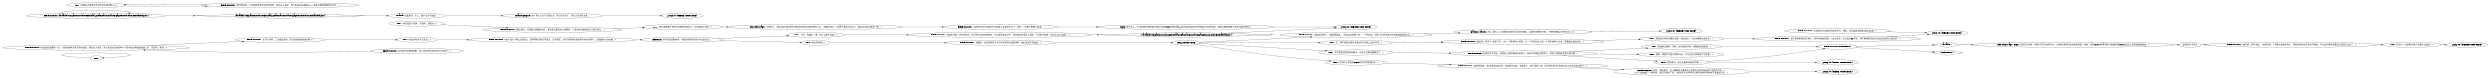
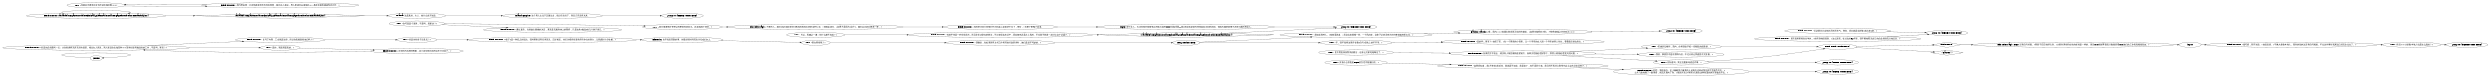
  digraph {
    rankdir=LR
-   n1 [label=HUB]
-   n2 [label="如果后方不安全"]
+   n1 [label=START]
+   n2 [label=input]
    n3 [label="René Arnoux: “很可惜，我不知道。”他耸耸肩。“不像大多数本地人，我对协助执法没有任何顾虑，不过这件事对我来说已经完全过去了。”"]
    n4 [label="You: “而且……大多数本地人也是这么想的？”"]
    n5 [label="Kim Kitsuragi: “不像男人，她们还必须处理你们俩现在表现出来的这种心态。”他皱起眉头。“如果不是因为*这个*，她们会比我们更胜一筹。”"]
    n6 [label="René Arnoux: “现在把注意力转移到不同话题上是最好不过了，警官，”他整了整帽子说道。"]
    n7 [label="Logic: 那个女人，无法在他和加斯顿之间做出选择——珍妮-玛丽--*她*肯定就是雷内变得如此尖刻的原因。他因为她的犹豫不决而仇视所有女人。"]
    n8 [label="René Arnoux: “我知道那种人，”他皱眉说道。“跟这位加斯顿一样。一个风向标。这辈子从来没有为任何事情挺身而出过。”"]
    n9 [label="Gaston Martin: “哦，雷内……”他露出善意而又灿烂的微笑。“如果你能明白对抗、冲突和极端之外的生活……”"]
    n10 [label="Jump to: [RENE MAIN HUB]"]
    n11 [label="You: “我尽量避免对有争议的事情发表意见。还是就此打住吧。”"]
-   n12 [label="You: “跟我说件你特别擅长的事，我会找出一个比你更棒的女性来！”"]
    n13 [label="René Arnoux: “我不想和警察发生争执，”他平静地回复到。“这么说吧，在过去的82年里，我不断地看见自己的信念得到充分地证实。”"]
    n14 [label="Jump to: [RENE MAIN HUB]"]
    n15 [label="René Arnoux: “性别平等是一种非常高尚，而且非常*现代*的想法，不过在现实生活中，原始角色还是占上风的。不过我不想进一步讨论这个话题了。”"]
    n16 [label="!(Variable[\"XP.gaston_told_technically_jeanmarie_still_engaged_to_both_rene_and_hjim\"])" shape=diamond]
    n17 [label="Jump to: [RENE MAIN HUB]"]
    n18 [label="René Arnoux: “如果我知道，我*不害怕*告诉你。我就是不知道。我是老了，但不是胆小鬼。我已经不再关心那帮乌合之众的日常业务了。”"]
    n19 [label="René Arnoux: “好吧，我很高兴，至少佩戴那个徽章的人还能在这种动荡的岁月里临危不乱。”\n士兵飞快地瞥了一眼警督，然后又看向了你。“很高兴至少*有些*人能在这种动荡的岁月里临危不乱。”"]
    n20 [label="Jump to: [RENE MAIN HUB]"]
    n21 [label="René Arnoux: “但是你必须赞同一点：大自然拥有无穷无尽的智慧，相比女人来说，男人更适合去做某种……某种比较有挑战性的工作，不是吗，警官？”"]
    n22 [label="René Arnoux: “在马丁内斯，工会就是法律，所以你真能责怪他们吗？”"]
+   n23 [label="You: “是的，我想那是真的。”"]
    n24 [label="You: “但是你对条子没意见？”"]
    n25 [label="René Arnoux: “没理由为此感到抱歉，这只是动物王国的运作方式罢了。”"]
    n26 [label="René Arnoux: Variable[\"XP.gaston_told_technically_jeanmarie_still_engaged_to_both_rene_and_hjim\"]"]
    n27 [label="Variable[\"XP.gaston_told_technically_jeanmarie_still_engaged_to_both_rene_and_hjim\"]" shape=diamond]
    n28 [label="Drama: 这是真的，大人。他什么也不知道。"]
    n29 [label="Inland Empire: 这个男人太过于沉湎过去，很少活在当下。而且几乎没有未来。"]
    n30 [label="Jump to: [RENE MAIN HUB]"]
    n31 [label="Jump to: [RENE MAIN HUB]"]
    n32 [label="Jump to: [RENE MAIN HUB]"]
    n33 [label="René Arnoux: “*条子*是一种贬义的说法。我对警察没有任何意见。正好相反，你们为维持街道秩序所作出的努力，让我感到十分钦佩。”"]
    n34 [label="You: “不，我不觉得这里存在着*任何*进化上的不平等。”"]
    n35 [label="René Arnoux: “真的吗，警官？”他笑了笑。“在一个黑暗的小巷里，让一个寻常的女人跟一个寻常的男人对抗，看看最后谁会胜出。”"]
    n36 [label="You: “更不用提保持警局的整洁，还有让大家吃饱喝足了。”"]
    n37 [label="René Arnoux: “如果后方不安全，就没有人敢把视线遥望前方。如果女性能处理好那个，那男人就能处理更大的问题。”"]
    n38 [label="You: “英雄所见略同，雷内，你和我似乎把一切都想的很透彻。”"]
    n39 [label="You: “我猜，事情并不是非黑即白的，不过分歧让我感觉不太舒服。”"]
    n40 [label="You: “你知道吗，我正在重新考虑这件事。”"]
    n41 [label="You: “你最好不要暗示女性不适合跑外勤……”"]
    n42 [label="René Arnoux: “我只想说明：大自然拥有无穷无尽的智慧，相比女人来说，男人更适合去做某种……某种比较有挑战性的工作。”"]
    n43 [label="René Arnoux: “勇往直前，当场做出困难的决定，甚至是克服身体上的障碍，只是这类*挑战*的几个例子而已。”"]
    n44 [label="You: “你可真是个混球，不是吗，老家伙？”"]
    n45 [label="René Arnoux: “没必要为大自然的天性而生气，警官。我们就是这样被*造出来*的。”"]
    n46 [label="You: “所以，再确认一遍：你什么都不知道？”"]
-   n47 [label="René Arnoux: IsKimHere()"]
-   n48 [label="Variable()" shape=diamond]
-   n49 [label="!(IsKimHere())" shape=diamond]
+   n47 [label="René René: IsKimHere()"]
+   n48 [label="IsKimHere()" shape=diamond]
+   n49 [label="!(Gaston())" shape=diamond]
    n50 [label="Kim Kitsuragi: “RCM没有任何歧视，”警督干巴巴地评论到。“大家对男性和女性的标准是一样的。而且——根据季度统计数据来看——她们的工作表现都很高效。”"]
    n51 [label="Rhetoric: 他不知道罪案的事。你最好把时间花在讨论*政治*上。"]
    n52 [label="You: “那女警察呢？”"]
    n53 [label="You: “没有什么职责是RCM的女性不能履行的。”"]
    n54 [label="René Arnoux: “我确信，在处理所有文书工作和其他行政职务时，她们是必不可缺的。”"]
    n55 [label="sexy sexism HUB"]
    n1 -> n1
    n2 -> n3
    n3 -> n4
    n4 -> n32
    n5 -> n6
    n6 -> n7
    n7 -> n17
    n8 -> n9
    n9 -> n10
    n11 -> n5
-   n12 -> n13
    n13 -> n14
    n15 -> n16
    n16 -> n17
    n18 -> n19
    n19 -> n20
    n21 -> n22
+   n21 -> n23
    n22 -> n24
+   n23 -> n25
    n24 -> n33
    n25 -> n21
    n26 -> n26
    n26 -> n27
    n27 -> n28
    n28 -> n29
    n29 -> n31
    n33 -> n51
    n34 -> n35
-   n35 -> n12
    n36 -> n37
    n37 -> n38
    n37 -> n39
    n37 -> n40
    n38 -> n47
    n40 -> n30
    n40 -> n47
    n41 -> n42
    n42 -> n41
-   n43 -> n11
+   n44 -> n11
    n44 -> n43
    n45 -> n14
    n46 -> n15
    n47 -> n48
    n47 -> n49
    n48 -> n50
    n50 -> n2
-   n51 -> n46
    n51 -> n52
    n52 -> n54
    n53 -> n18
    n54 -> n55
    n55 -> n8
    n55 -> n34
-   n55 -> n36
-   n55 -> n53
  }
